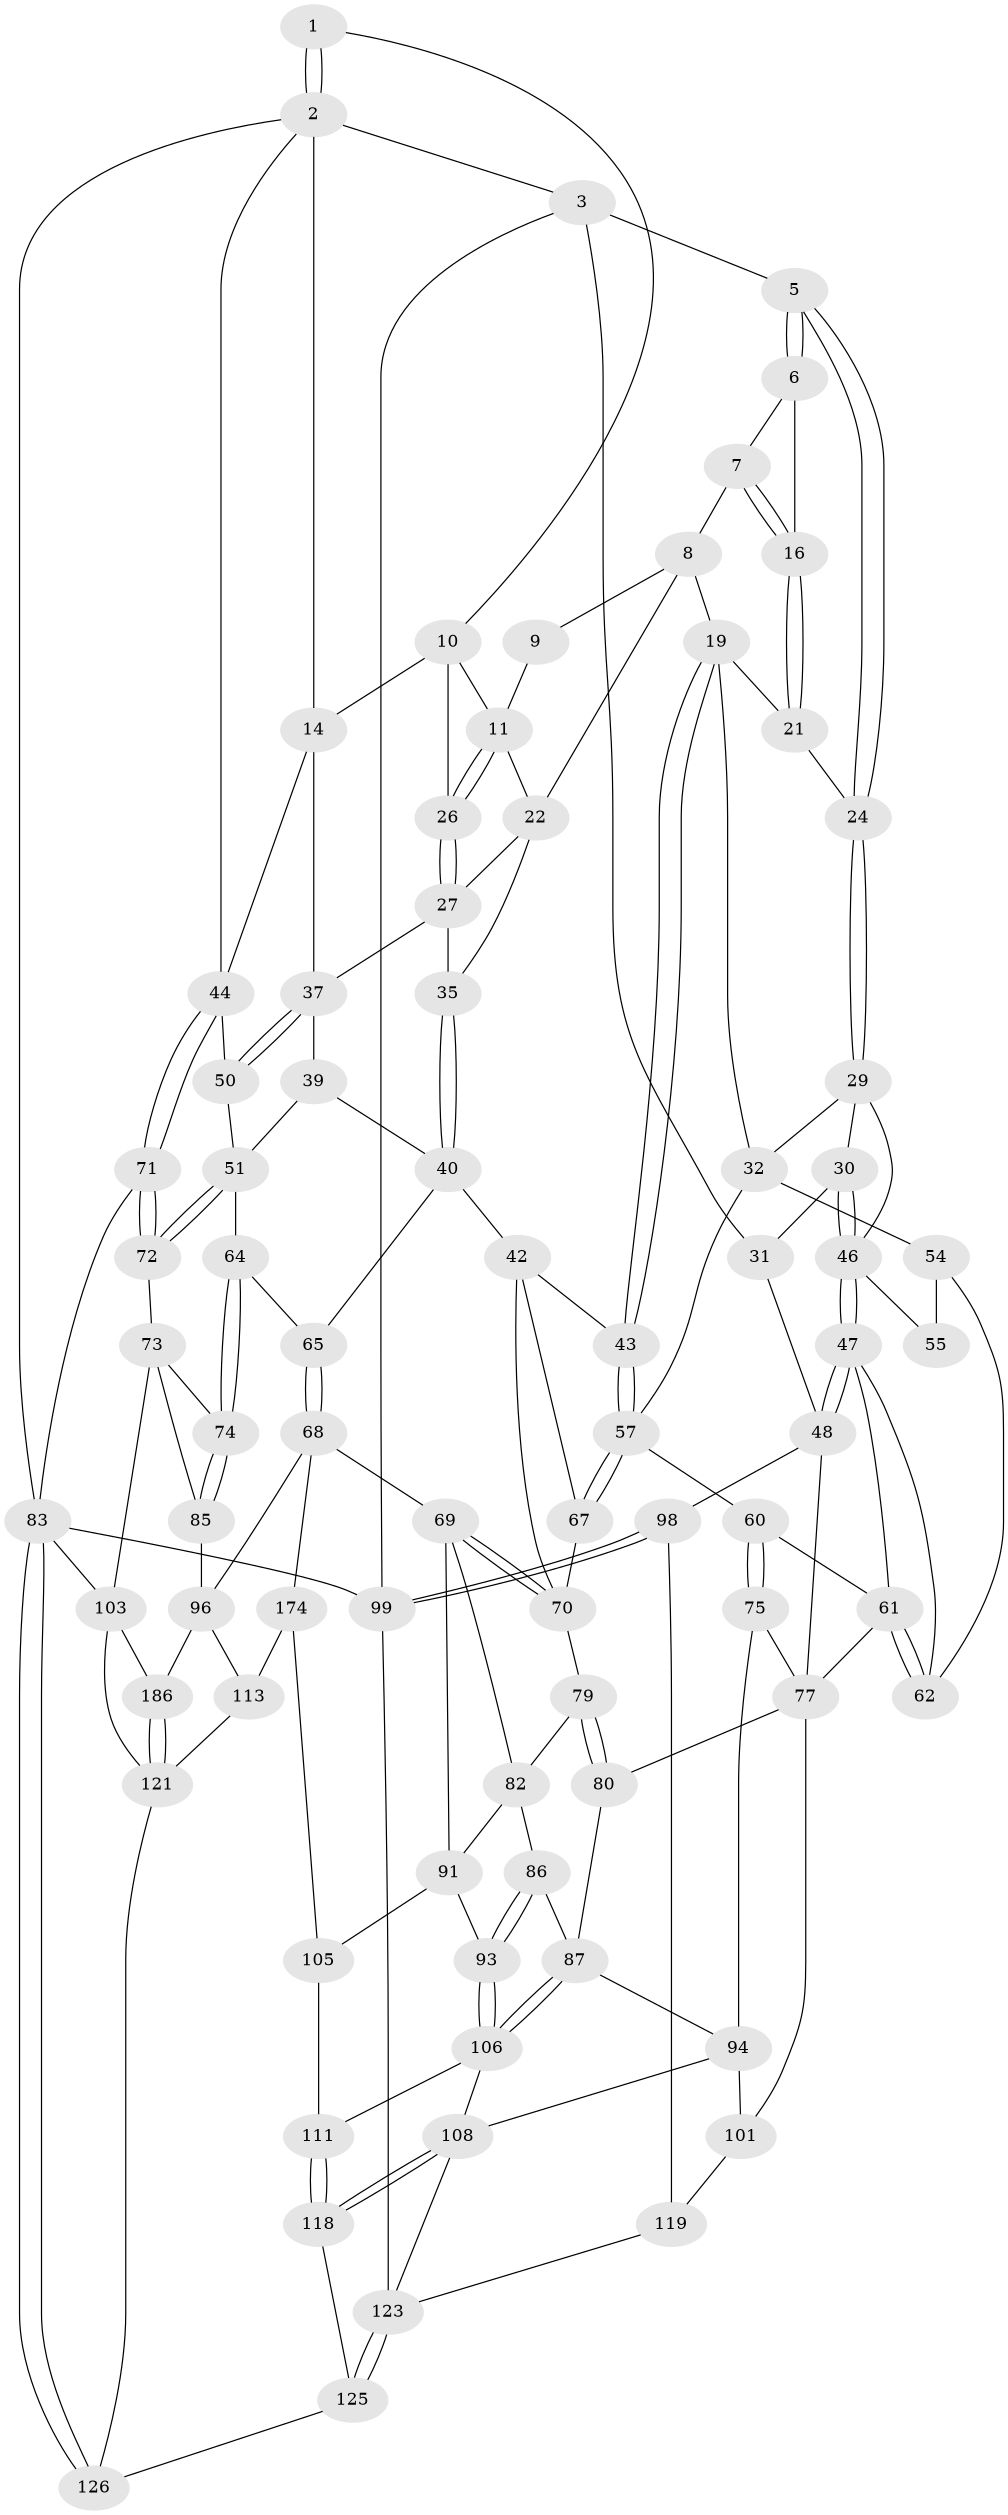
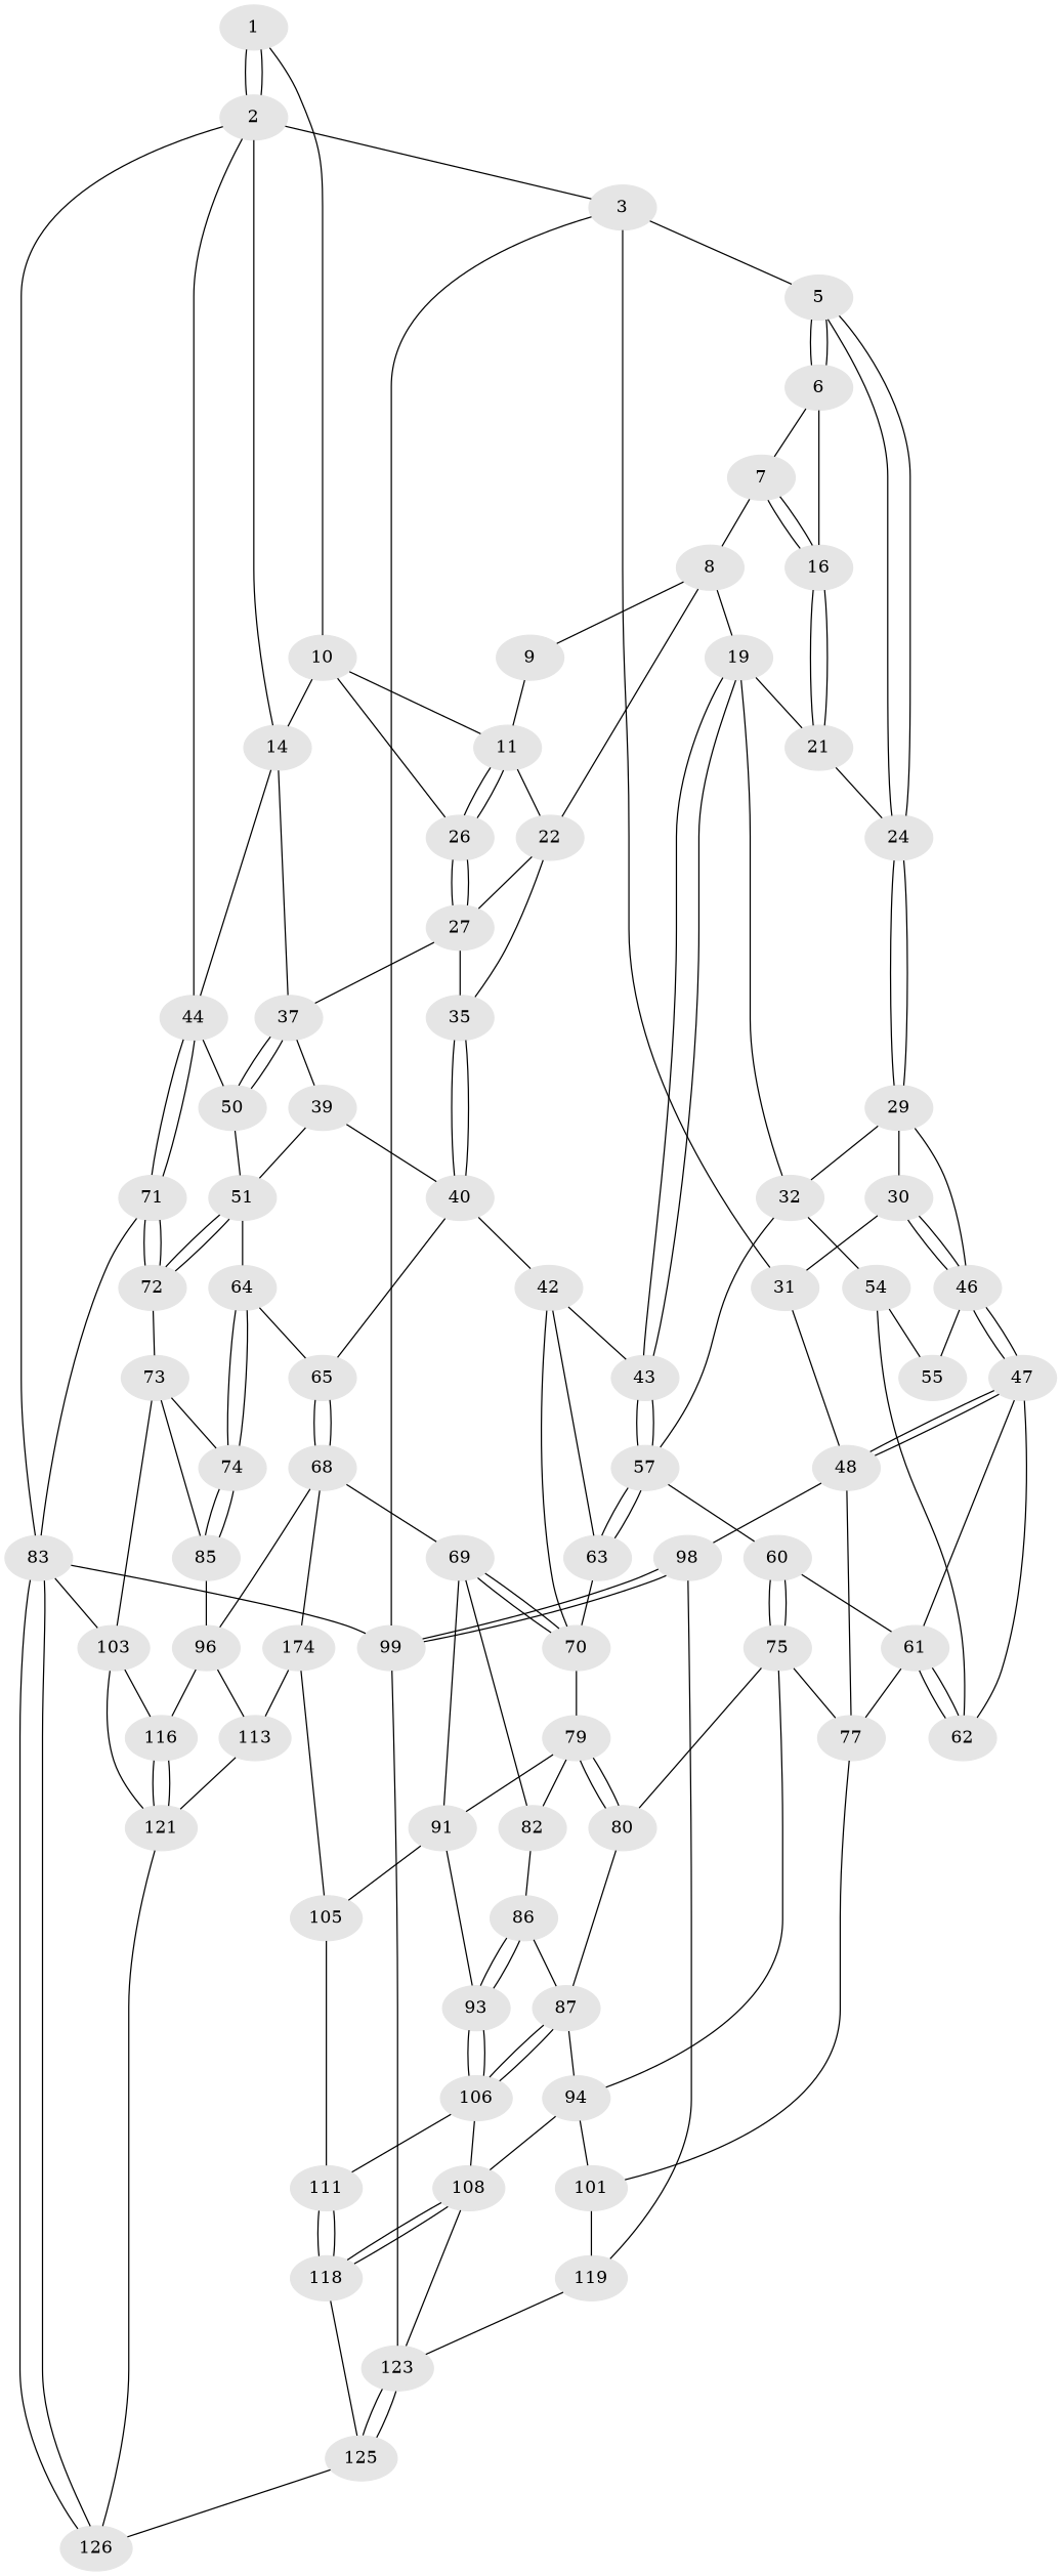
  graph {
    node [color=gray90 style=filled]
    2 [super="+15"]
    1
    10 [super="+13"]
    3 [super="+4"]
    14 [super="+36"]
    44 [super="+45"]
    83 [super="+84"]
    11 [super="+12"]
    26
    5
    31 [super="+34"]
    99
    37 [super="+38"]
    50
    71
    103 [super="+115"]
    126
    6
    24
    48 [super="+90"]
    123 [super="+124"]
    7
    16 [super="+17"]
    29 [super="+33"]
    8 [super="+18"]
    21 [super="+25"]
    9
    19 [super="+20"]
    22 [super="+23"]
    32 [super="+53"]
    43
    27 [super="+28"]
    35
    39
    54 [super="+59"]
    57 [super="+58"]
    40 [super="+41"]
    30
    46 [super="+49"]
    47
    55 [super="+56"]
    77 [super="+89"]
    98
    62
-   67
+   67 [label=63]
    60
    42 [super="+66"]
    65
    51 [super="+52"]
    64
    72
    70 [super="+78"]
    68 [super="+97"]
    79
    61 [super="+63"]
    101
    119
    74
    73 [super="+102"]
    75 [super="+76"]
    80
    94 [super="+100"]
    n63 [label=85]
    69 [super="+81"]
    96 [super="+112"]
    n66 [label=174]
    82 [super="+85"]
    91 [super="+92"]
    113 [super="+114"]
-   116 [label=186]
+   116
    105 [super="+110"]
    86
    93
    121 [super="+122"]
    87 [super="+88"]
    108 [super="+109"]
    106 [super="+107"]
    111
    118 [super="+120"]
    125
    2 -- 3
    2 -- 14
    2 -- 44
    2 -- 83
    1 -- 2
    1 -- 2
    1 -- 10
    10 -- 14
    10 -- 11
    10 -- 26
    3 -- 5
    3 -- 31 [weight=2]
    3 -- 99
    14 -- 44
    14 -- 37
    44 -- 50
    44 -- 71
    44 -- 71
    83 -- 99
    83 -- 103
    83 -- 126
    83 -- 126
    11 -- 26
    11 -- 26
    11 -- 22
    26 -- 27
    26 -- 27
    5 -- 6
    5 -- 6
    5 -- 24
    5 -- 24
    31 -- 48
    99 -- 123
    37 -- 50
    37 -- 50
    37 -- 39
    50 -- 51
    71 -- 83
    71 -- 72
    71 -- 72
    103 -- 116
    103 -- 121
    6 -- 7
    6 -- 16
    24 -- 29
    24 -- 29
    48 -- 77
    48 -- 98
    123 -- 125
    123 -- 125
    7 -- 16
    7 -- 16
    7 -- 8
    16 -- 21 [weight=2]
    16 -- 21
    29 -- 32
    29 -- 30
    29 -- 46
    8 -- 9
    8 -- 19
    8 -- 22
    21 -- 24
    9 -- 11
    19 -- 21
    19 -- 32
    19 -- 43
    19 -- 43
    22 -- 27
    22 -- 35
    32 -- 54
    32 -- 57
    43 -- 57
    43 -- 57
    27 -- 37
    27 -- 35
    35 -- 40
    35 -- 40
    39 -- 40
    39 -- 51
    54 -- 55 [weight=2]
    54 -- 62
    57 -- 67
    57 -- 67
    57 -- 60
    40 -- 42
    40 -- 65
    30 -- 31
    30 -- 46
    30 -- 46
    46 -- 47
    46 -- 47
    46 -- 55
    47 -- 48
    47 -- 48
    47 -- 62
    47 -- 61
    77 -- 101
    98 -- 99
    98 -- 99
    98 -- 119
    67 -- 70
    60 -- 61
    60 -- 75
    60 -- 75
    42 -- 43
    42 -- 67
    42 -- 70
    65 -- 68
    65 -- 68
    51 -- 64
    51 -- 72
    51 -- 72
    64 -- 65
    64 -- 74
    64 -- 74
    72 -- 73
    70 -- 79
    68 -- 69
    68 -- 96
    68 -- n66
    79 -- 80
    79 -- 80
    79 -- 82
    61 -- 77
    61 -- 62
    61 -- 62
    101 -- 119
    119 -- 123
    74 -- n63
    74 -- n63
    73 -- 103
    73 -- 74
    73 -- n63
    75 -- 77
-   77 -- 80
+   75 -- 80
    75 -- 94
    80 -- 87
    94 -- 101
    94 -- 108
    n63 -- 96
    69 -- 70
    69 -- 70
    69 -- 82
    69 -- 91
    96 -- 113
    96 -- 116
    n66 -- 113
    n66 -- 105
-   82 -- 91
+   79 -- 91
    82 -- 86
    91 -- 105
    91 -- 93
    113 -- 121
    116 -- 121
    116 -- 121
    105 -- 111
    86 -- 93
    86 -- 93
    86 -- 87
    93 -- 106
    93 -- 106
    121 -- 126
    87 -- 94
    87 -- 106
    87 -- 106
    108 -- 123
    108 -- 118
    108 -- 118
    106 -- 108
    106 -- 111
    111 -- 118
    111 -- 118
    118 -- 125
    125 -- 126
  }
